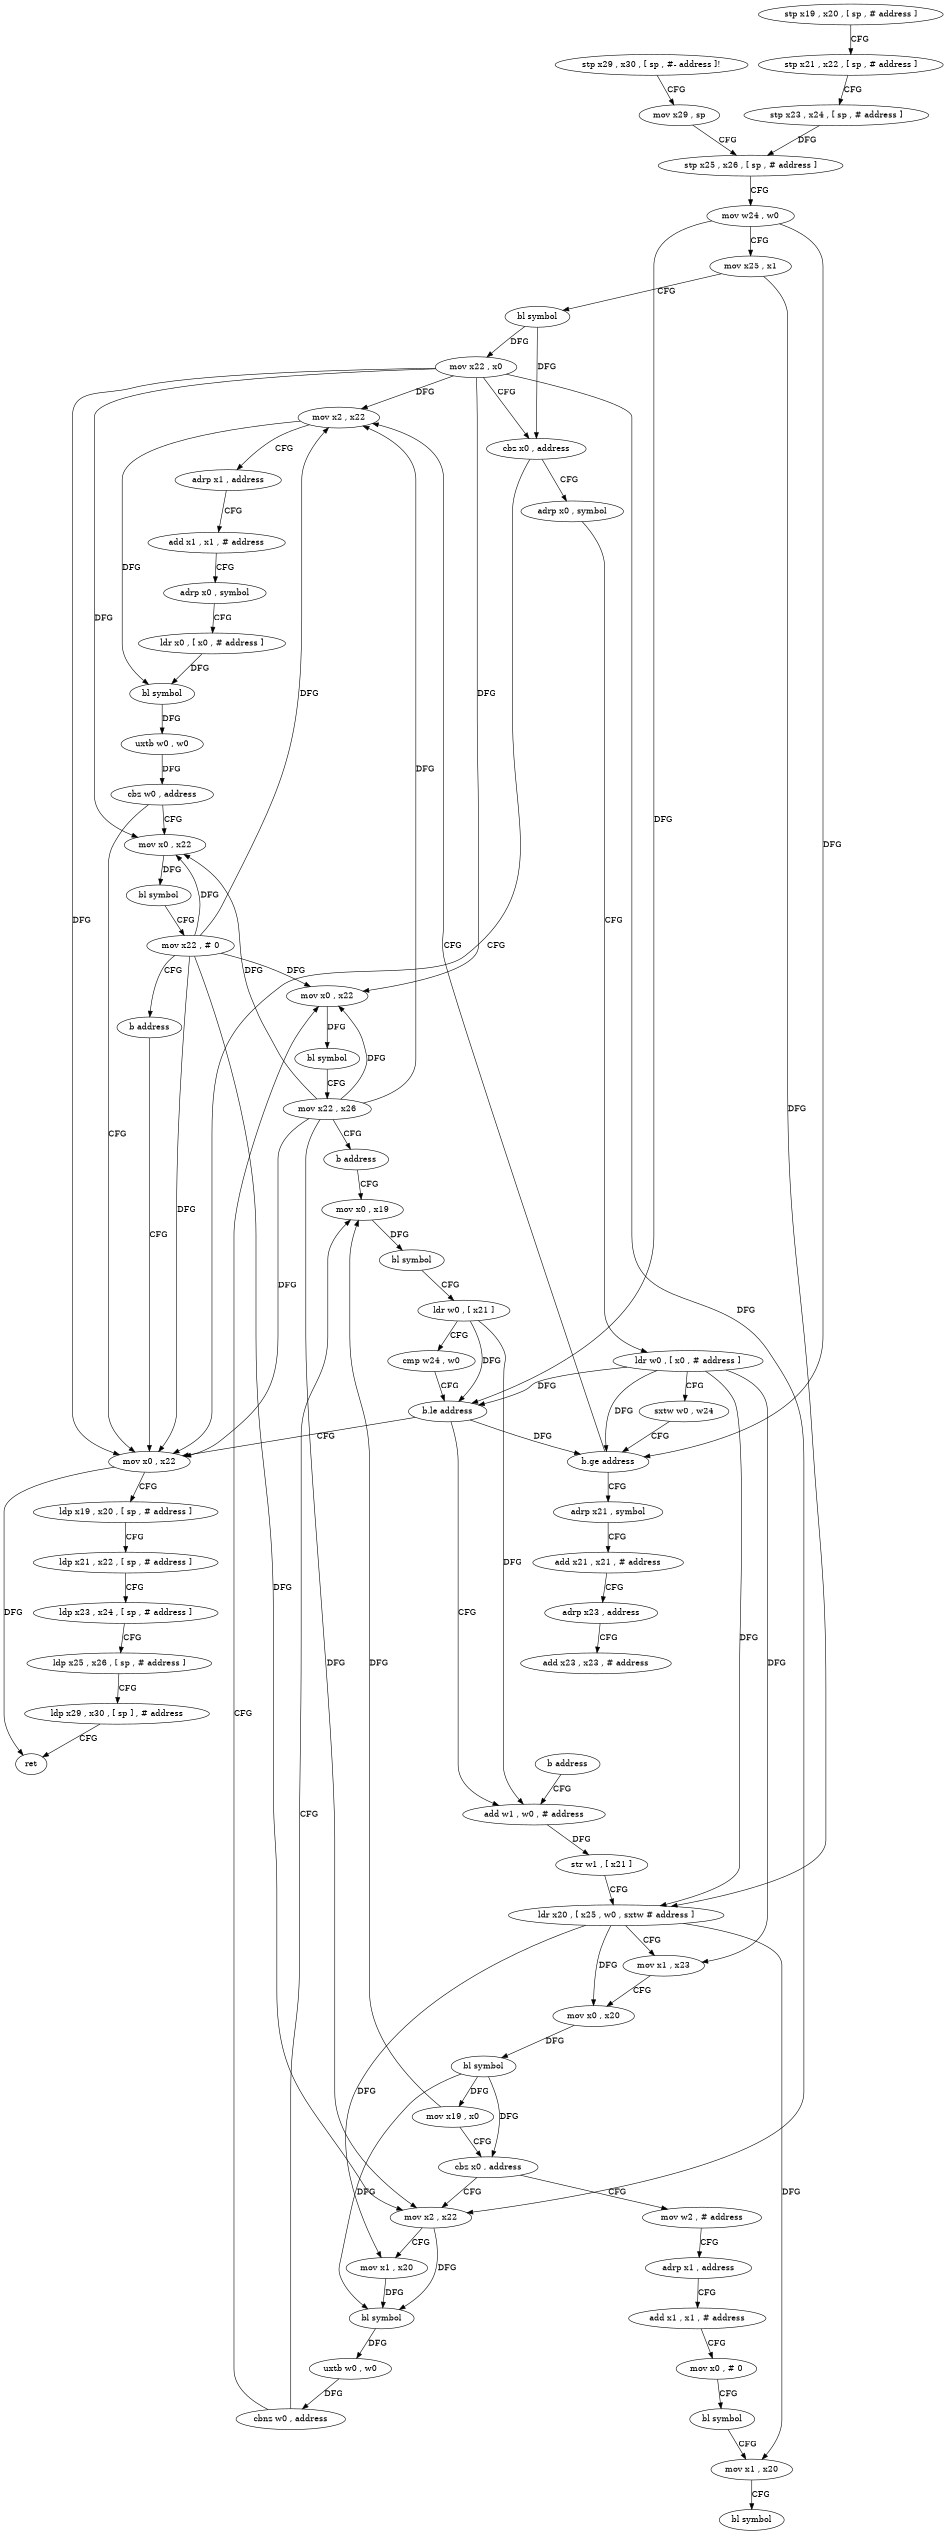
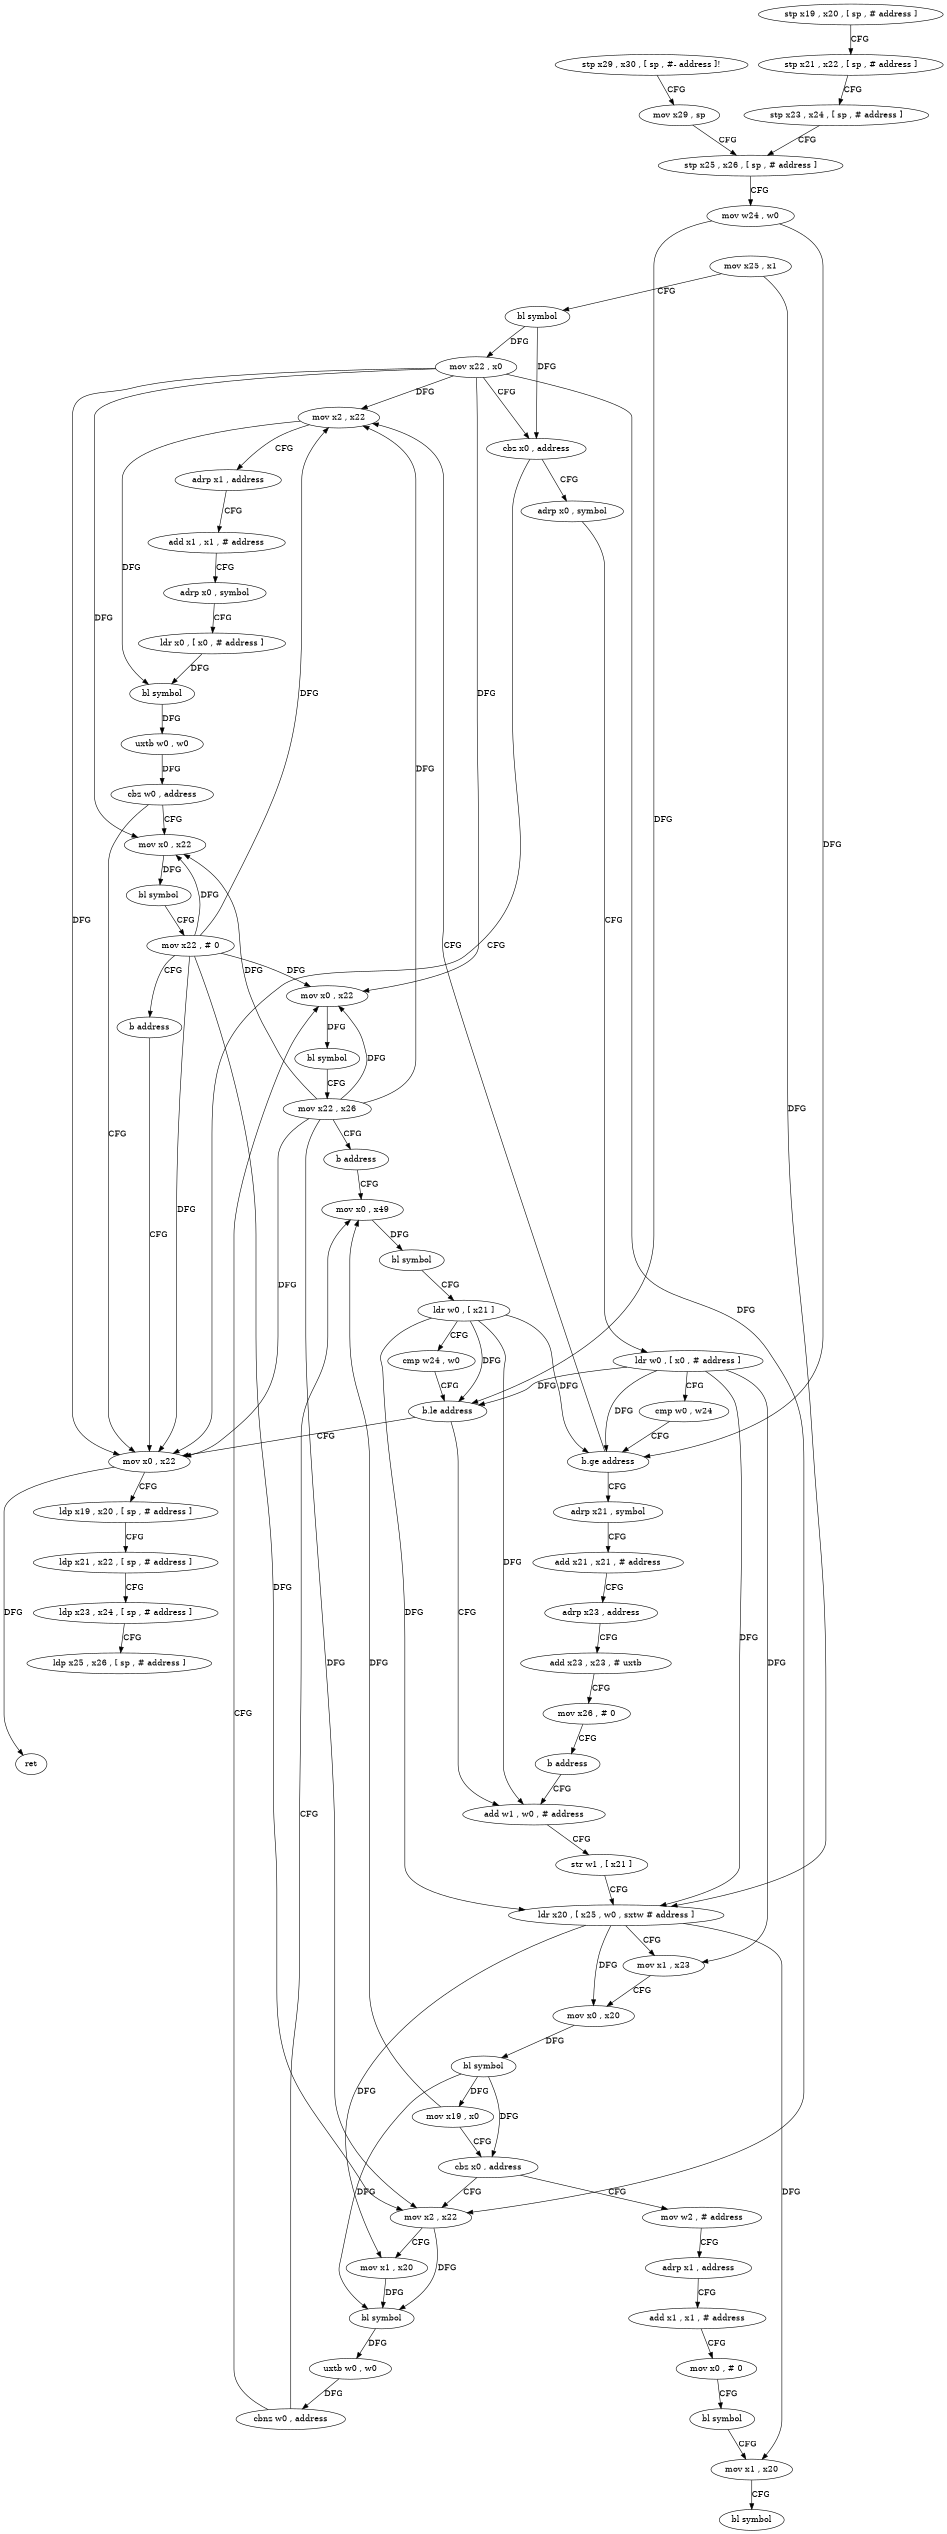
  digraph {
    n1 [label="stp x29 , x30 , [ sp , #- address ]!"]
    n2 [label="mov x29 , sp"]
    n3 [label="stp x25 , x26 , [ sp , # address ]"]
    n4 [label="stp x19 , x20 , [ sp , # address ]"]
    n5 [label="stp x21 , x22 , [ sp , # address ]"]
    n6 [label="stp x23 , x24 , [ sp , # address ]"]
    n7 [label="mov w24 , w0"]
    n8 [label="mov x25 , x1"]
    n9 [label="b.ge address"]
    n10 [label="b.le address"]
    n11 [label="bl symbol"]
    n12 [label="ldr x20 , [ x25 , w0 , sxtw # address ]"]
    n13 [label="mov x2 , x22"]
    n14 [label="adrp x21 , symbol"]
    n15 [label="mov x0 , x22"]
    n16 [label="add w1 , w0 , # address"]
    n17 [label="mov x22 , x0"]
    n18 [label="cbz x0 , address"]
    n19 [label="mov x1 , x23"]
    n20 [label="mov x0 , x20"]
    n21 [label="mov x1 , x20"]
    n22 [label="mov x1 , x20"]
    n23 [label="mov x0 , x22"]
    n24 [label="mov x2 , x22"]
    n25 [label="mov x0 , x22"]
    n26 [label="adrp x0 , symbol"]
    n27 [label="ldp x19 , x20 , [ sp , # address ]"]
    n28 [label=ret]
    n29 [label="adrp x1 , address"]
    n30 [label="bl symbol"]
    n31 [label="bl symbol"]
    n32 [label="bl symbol"]
    n33 [label="bl symbol"]
    n34 [label="ldr w0 , [ x0 , # address ]"]
    n35 [label="ldp x21 , x22 , [ sp , # address ]"]
-   n36 [label="sxtw w0 , w24"]
+   n36 [label="cmp w0 , w24"]
    n37 [label="ldp x23 , x24 , [ sp , # address ]"]
    n38 [label="ldp x25 , x26 , [ sp , # address ]"]
-   n39 [label="ldp x29 , x30 , [ sp ] , # address"]
    n40 [label="str w1 , [ x21 ]"]
    n41 [label="add x21 , x21 , # address"]
    n42 [label="add x1 , x1 , # address"]
    n43 [label="uxtb w0 , w0"]
    n44 [label="adrp x23 , address"]
    n45 [label="adrp x0 , symbol"]
    n46 [label="ldr x0 , [ x0 , # address ]"]
    n47 [label="cbz w0 , address"]
    n48 [label="mov x22 , # 0"]
-   n49 [label="add x23 , x23 , # address"]
+   n49 [label="add x23 , x23 , # uxtb"]
+   n50 [label="mov x26 , # 0"]
    n51 [label="b address"]
    n52 [label="b address"]
    n53 [label="bl symbol"]
    n54 [label="bl symbol"]
    n55 [label="mov x19 , x0"]
    n56 [label="cbz x0 , address"]
-   n57 [label="mov x0 , x19"]
+   n57 [label="mov x0 , x49"]
    n58 [label="mov w2 , # address"]
    n59 [label="uxtb w0 , w0"]
    n60 [label="bl symbol"]
    n61 [label="adrp x1 , address"]
    n62 [label="add x1 , x1 , # address"]
    n63 [label="mov x0 , # 0"]
    n64 [label="bl symbol"]
    n65 [label="cbnz w0 , address"]
    n66 [label="ldr w0 , [ x21 ]"]
    n67 [label="mov x22 , x26"]
    n68 [label="cmp w24 , w0"]
    n69 [label="b address"]
    n1 -> n2 [label=CFG]
    n2 -> n3 [label=CFG]
    n3 -> n7 [label=CFG]
    n4 -> n5 [label=CFG]
    n5 -> n6 [label=CFG]
-   n6 -> n3 [label=DFG]
-   n7 -> n8 [label=CFG]
+   n6 -> n3 [label=CFG]
    n7 -> n9 [label=DFG]
    n7 -> n10 [label=DFG]
    n8 -> n11 [label=CFG]
    n8 -> n12 [label=DFG]
    n9 -> n13 [label=CFG]
    n9 -> n14 [label=CFG]
    n10 -> n15 [label=CFG]
    n10 -> n16 [label=CFG]
    n11 -> n17 [label=DFG]
    n11 -> n18 [label=DFG]
    n12 -> n19 [label=CFG]
    n12 -> n20 [label=DFG]
    n12 -> n21 [label=DFG]
    n12 -> n22 [label=DFG]
    n13 -> n29 [label=CFG]
    n13 -> n30 [label=DFG]
    n14 -> n41 [label=CFG]
    n15 -> n27 [label=CFG]
    n15 -> n28 [label=DFG]
-   n16 -> n40 [label=DFG]
+   n16 -> n40 [label=CFG]
    n17 -> n13 [label=DFG]
    n17 -> n15 [label=DFG]
    n17 -> n18 [label=CFG]
    n17 -> n23 [label=DFG]
    n17 -> n24 [label=DFG]
    n17 -> n25 [label=DFG]
    n18 -> n15 [label=CFG]
    n18 -> n26 [label=CFG]
    n19 -> n20 [label=CFG]
    n20 -> n53 [label=DFG]
    n21 -> n54 [label=CFG]
    n22 -> n32 [label=DFG]
    n23 -> n31 [label=DFG]
    n24 -> n22 [label=CFG]
    n24 -> n32 [label=DFG]
    n25 -> n33 [label=DFG]
    n26 -> n34 [label=CFG]
    n27 -> n35 [label=CFG]
    n29 -> n42 [label=CFG]
    n30 -> n43 [label=DFG]
    n31 -> n48 [label=CFG]
    n32 -> n59 [label=DFG]
    n33 -> n67 [label=CFG]
    n34 -> n9 [label=DFG]
    n34 -> n10 [label=DFG]
    n34 -> n12 [label=DFG]
    n34 -> n19 [label=DFG]
    n34 -> n36 [label=CFG]
    n35 -> n37 [label=CFG]
    n36 -> n9 [label=CFG]
    n37 -> n38 [label=CFG]
-   n38 -> n39 [label=CFG]
-   n39 -> n28 [label=CFG]
    n40 -> n12 [label=CFG]
    n41 -> n44 [label=CFG]
    n42 -> n45 [label=CFG]
    n43 -> n47 [label=DFG]
    n44 -> n49 [label=CFG]
    n45 -> n46 [label=CFG]
    n46 -> n30 [label=DFG]
    n47 -> n15 [label=CFG]
    n47 -> n23 [label=CFG]
    n48 -> n13 [label=DFG]
    n48 -> n15 [label=DFG]
    n48 -> n23 [label=DFG]
    n48 -> n24 [label=DFG]
    n48 -> n25 [label=DFG]
    n48 -> n52 [label=CFG]
+   n49 -> n50 [label=CFG]
+   n50 -> n51 [label=CFG]
    n51 -> n16 [label=CFG]
    n52 -> n15 [label=CFG]
    n53 -> n32 [label=DFG]
    n53 -> n55 [label=DFG]
    n53 -> n56 [label=DFG]
    n55 -> n56 [label=CFG]
    n55 -> n57 [label=DFG]
    n56 -> n24 [label=CFG]
    n56 -> n58 [label=CFG]
    n57 -> n60 [label=DFG]
    n58 -> n61 [label=CFG]
    n59 -> n65 [label=DFG]
    n60 -> n66 [label=CFG]
    n61 -> n62 [label=CFG]
    n62 -> n63 [label=CFG]
    n63 -> n64 [label=CFG]
    n64 -> n21 [label=CFG]
    n65 -> n25 [label=CFG]
    n65 -> n57 [label=CFG]
-   n10 -> n9 [label=DFG]
+   n66 -> n9 [label=DFG]
    n66 -> n10 [label=DFG]
+   n66 -> n12 [label=DFG]
    n66 -> n16 [label=DFG]
    n66 -> n68 [label=CFG]
    n67 -> n13 [label=DFG]
    n67 -> n15 [label=DFG]
    n67 -> n23 [label=DFG]
    n67 -> n24 [label=DFG]
    n67 -> n25 [label=DFG]
    n67 -> n69 [label=CFG]
    n68 -> n10 [label=CFG]
    n69 -> n57 [label=CFG]
  }
